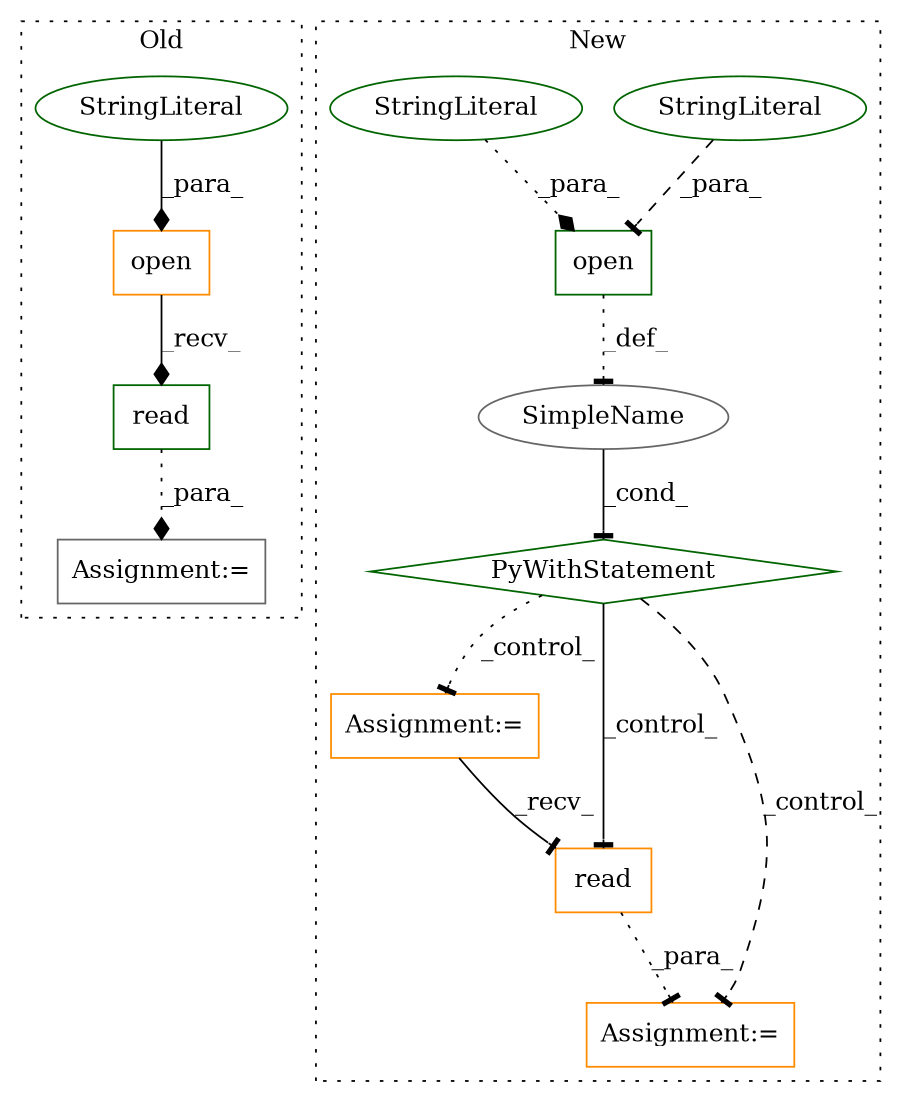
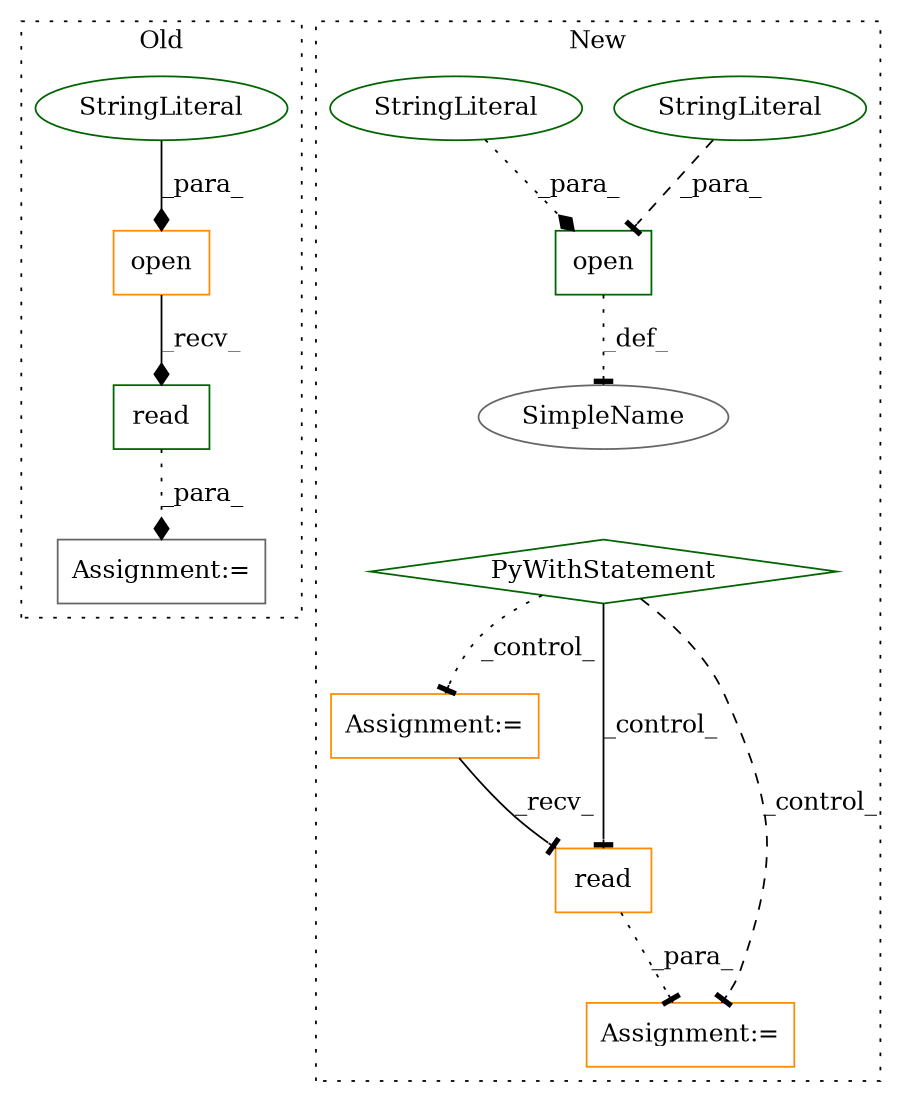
  digraph {
    node [a=32 l="5,1" shape=box color=darkgreen]
    edge [style=solid arrowhead=tee]
    n1 [label=open s="892,912" color=darkorange]
    n2 [a=45 l=3 label=StringLiteral s=909 shape=ellipse]
    n3 [l=6 label=read s=914]
    n4 [a=7 l=67 label="Assignment:=" s=882 color=gray40]
    n5 [a=104 l="10,2" label=PyWithStatement s="597,639" shape=diamond]
    n6 [a=7 l=1 label="Assignment:=" s=656 color=darkorange]
    n7 [a=42 label=SimpleName shape=ellipse color=gray40 l=""]
    n8 [label=open s="610,638"]
    n9 [a=45 l=3 label=StringLiteral s=627 shape=ellipse]
    n10 [a=7 l=1 label="Assignment:=" s=672 color=darkorange]
    n11 [l=6 label=read s=675 color=darkorange]
    n12 [a=45 l=7 label=StringLiteral s=631 shape=ellipse]
    subgraph cluster_1 {
      label=Old
      style=dotted
      n1
      n2
      n3
      n4
    }
    subgraph cluster_2 {
      label=New
      style=dotted
      n5
      n6
      n7
      n8
      n9
      n10
      n11
      n12
    }
    n1 -> n3 [label=_recv_ arrowhead=diamond]
    n2 -> n1 [label=_para_ arrowhead=diamond]
    n3 -> n4 [label=_para_ style=dotted arrowhead=diamond]
    n5 -> n6 [label=_control_ style=dotted]
    n5 -> n10 [label=_control_ style=dashed]
    n5 -> n11 [label=_control_]
    n6 -> n11 [label=_recv_]
-   n7 -> n5 [label=_cond_]
    n8 -> n7 [label=_def_ style=dotted]
    n9 -> n8 [label=_para_ style=dashed]
    n11 -> n10 [label=_para_ style=dotted]
    n12 -> n8 [label=_para_ style=dotted arrowhead=diamond]
  }
